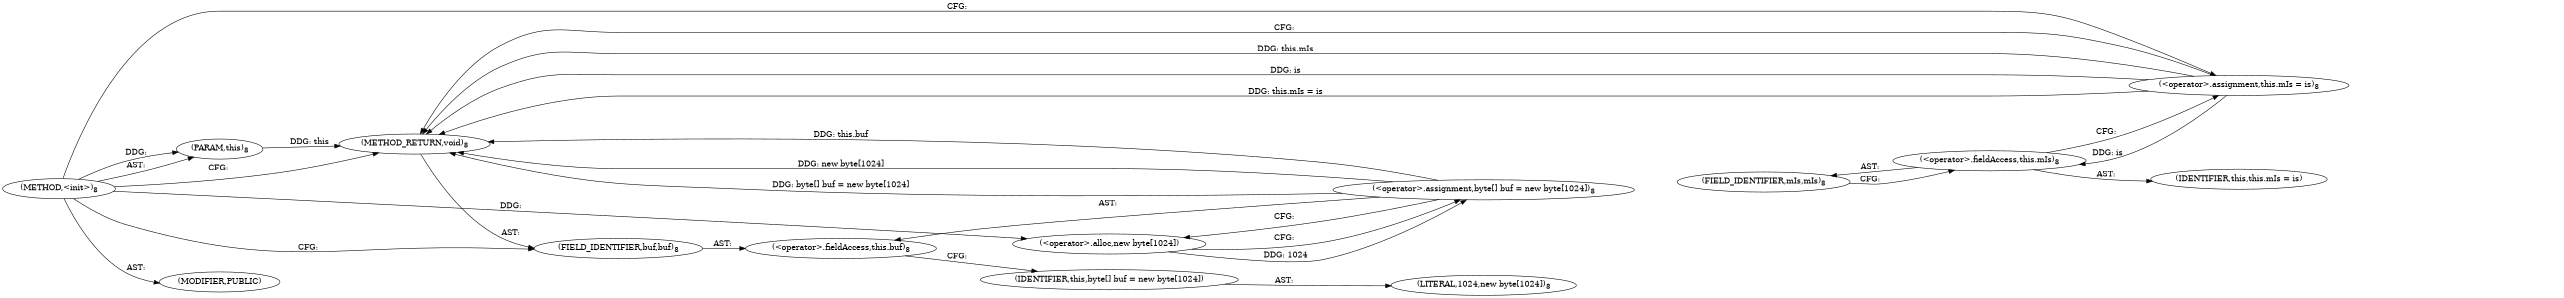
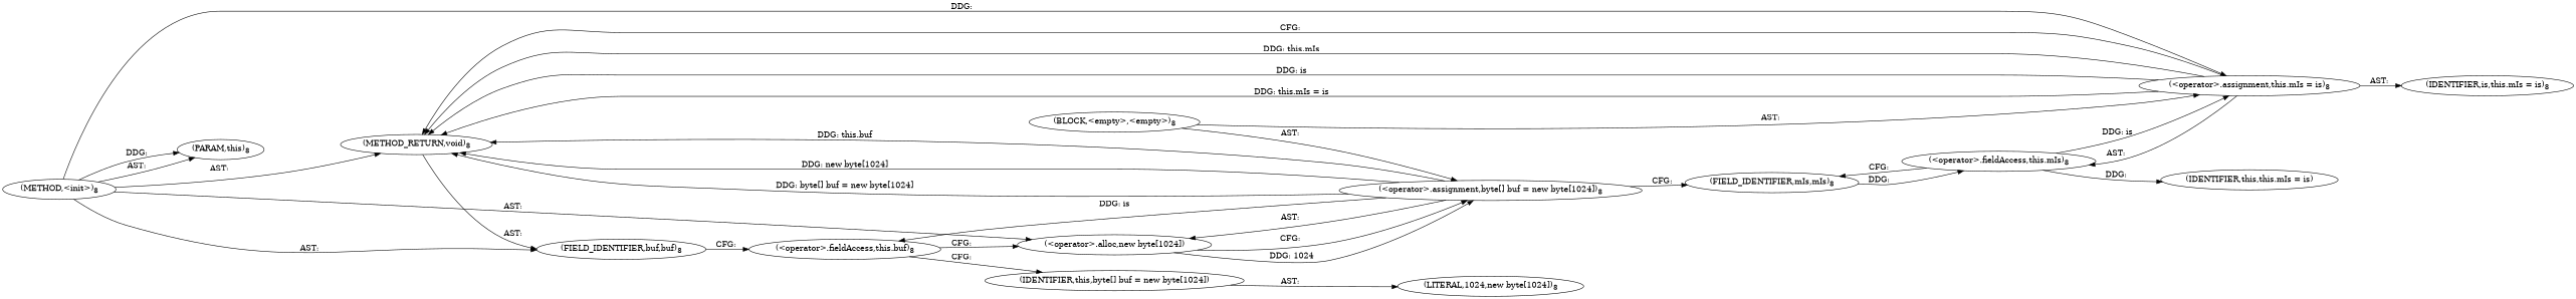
  digraph {
    fontname="DejaVu Serif"
    rankdir=LR
    node [fontname="DejaVu Serif"]
    edge [fontname="DejaVu Serif"]
    n1 [label=<(METHOD,&lt;init&gt;)<SUB>8</SUB>>]
    n2 [label=<(PARAM,this)<SUB>8</SUB>>]
    n3 [label=<(FIELD_IDENTIFIER,buf,buf)<SUB>8</SUB>>]
    n4 [label=<(&lt;operator&gt;.alloc,new byte[1024])>]
    n5 [label=<(&lt;operator&gt;.assignment,this.mIs = is)<SUB>8</SUB>>]
-   n6 [label=<(MODIFIER,PUBLIC)>]
    n7 [label=<(METHOD_RETURN,void)<SUB>8</SUB>>]
+   n8 [label=<(BLOCK,&lt;empty&gt;,&lt;empty&gt;)<SUB>8</SUB>>]
    n9 [label=<(&lt;operator&gt;.assignment,byte[] buf = new byte[1024])<SUB>8</SUB>>]
    n10 [label=<(&lt;operator&gt;.fieldAccess,this.buf)<SUB>8</SUB>>]
    n11 [label=<(&lt;operator&gt;.fieldAccess,this.mIs)<SUB>8</SUB>>]
+   n12 [label=<(IDENTIFIER,is,this.mIs = is)<SUB>8</SUB>>]
    n13 [label=<(FIELD_IDENTIFIER,mIs,mIs)<SUB>8</SUB>>]
    n14 [label=<(IDENTIFIER,this,byte[] buf = new byte[1024])>]
    n15 [label=<(LITERAL,1024,new byte[1024])<SUB>8</SUB>>]
    n16 [label=<(IDENTIFIER,this,this.mIs = is)>]
    n1 -> n2 [label="AST: "]
    n1 -> n2 [label="DDG: "]
-   n1 -> n3 [label="CFG: "]
-   n1 -> n4 [label="DDG: "]
-   n1 -> n5 [label="CFG: "]
-   n1 -> n6 [label="AST: "]
-   n1 -> n7 [label="CFG: "]
-   n2 -> n7 [label="DDG: this"]
-   n3 -> n10 [label="AST: "]
+   n1 -> n3 [label="AST: "]
+   n1 -> n4 [label="AST: "]
+   n1 -> n5 [label="DDG: "]
+   n1 -> n7 [label="AST: "]
+   n3 -> n10 [label="CFG: "]
    n4 -> n9 [label="CFG: "]
    n4 -> n9 [label="DDG: 1024"]
    n5 -> n7 [label="CFG: "]
    n5 -> n7 [label="DDG: this.mIs"]
    n5 -> n7 [label="DDG: is"]
    n5 -> n7 [label="DDG: this.mIs = is"]
-   n5 -> n11 [label="DDG: is"]
+   n5 -> n11 [label="AST: "]
+   n5 -> n12 [label="AST: "]
    n7 -> n3 [label="AST: "]
-   n9 -> n4 [label="CFG: "]
+   n8 -> n5 [label="AST: "]
+   n8 -> n9 [label="AST: "]
+   n9 -> n4 [label="AST: "]
    n9 -> n7 [label="DDG: this.buf"]
    n9 -> n7 [label="DDG: new byte[1024]"]
    n9 -> n7 [label="DDG: byte[] buf = new byte[1024]"]
-   n9 -> n10 [label="AST: "]
+   n9 -> n10 [label="DDG: is"]
+   n9 -> n13 [label="CFG: "]
+   n10 -> n4 [label="CFG: "]
    n10 -> n14 [label="CFG: "]
-   n11 -> n5 [label="CFG: "]
-   n11 -> n13 [label="AST: "]
-   n11 -> n16 [label="AST: "]
-   n13 -> n11 [label="CFG: "]
+   n11 -> n5 [label="DDG: is"]
+   n11 -> n13 [label="CFG: "]
+   n11 -> n16 [label="DDG: "]
+   n13 -> n11 [label="DDG: "]
    n14 -> n15 [label="AST: "]
  }
